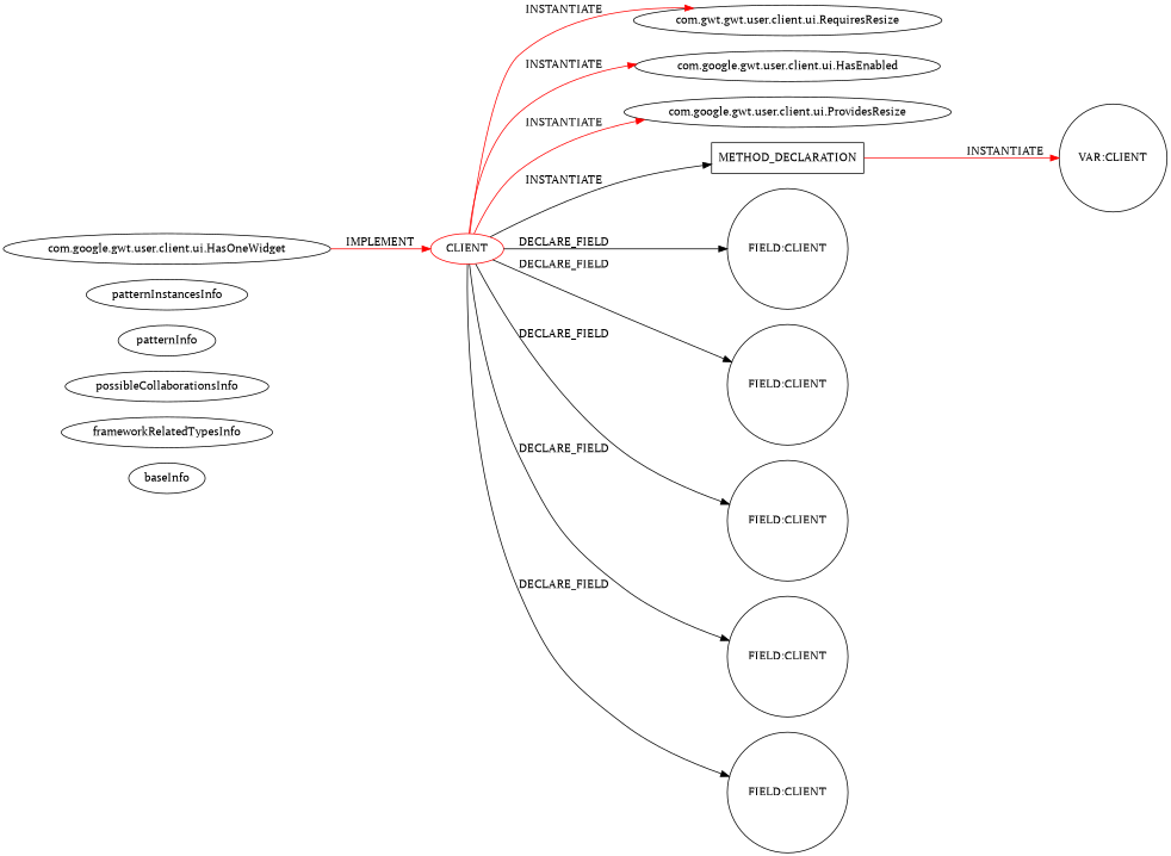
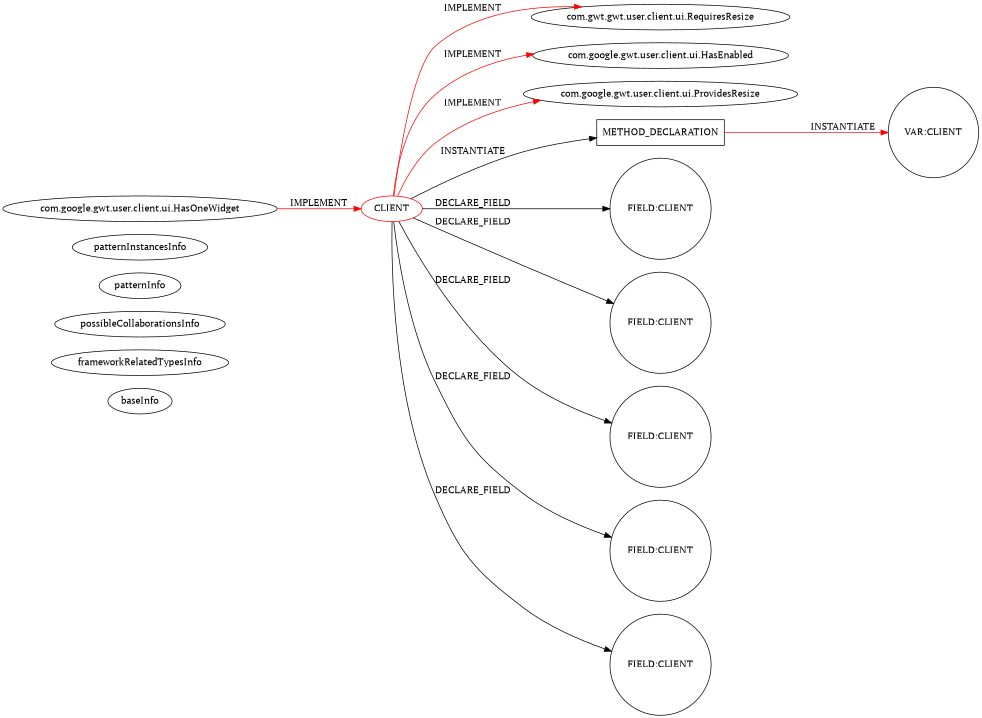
  digraph {
    fontname="PT Serif"
    rankdir=LR
    node [fontname="PT Serif" isFrameworkType=false]
    edge [fontname="PT Serif"]
    baseInfo [category=pattern graphId=454 isAnonymous=false possibleRelation=false isFrameworkType=""]
    frameworkRelatedTypesInfo [0="com.google.gwt.user.client.ui.ProvidesResize" 1="com.google.gwt.user.client.ui.HasEnabled" 2="com.google.gwt.user.client.ui.HasOneWidget" 3="com.google.gwt.user.client.ui.RequiresResize" isFrameworkType=""]
    possibleCollaborationsInfo [isFrameworkType=""]
    patternInfo [frequency=2.0 patternRootClient=0 isFrameworkType=""]
    patternInstancesInfo [0="kospiotr-gwt-layout-designer~/kospiotr-gwt-layout-designer/gwt-layout-designer-master/src/main/java/pl/pkosmowski/gxtshowcase/client/MainPanel.java~MainPanel~3417" 1="rdomingonl-layoutTest~/rdomingonl-layoutTest/layoutTest-master/src/main/java/nl/tc/rd/exp/layouttest/client/mvp/view/WidgetDesignerView.java~WidgetDesignerView~4344" isFrameworkType=""]
    n6 [label="com.gwt.gwt.user.client.ui.RequiresResize" vertexType=FRAMEWORK_INTERFACE_TYPE]
    n7 [color=red label=CLIENT vertexType=ROOT_CLIENT_CLASS_DECLARATION]
    n8 [label="com.google.gwt.user.client.ui.HasEnabled" vertexType=FRAMEWORK_INTERFACE_TYPE]
    n9 [label="com.google.gwt.user.client.ui.ProvidesResize" vertexType=FRAMEWORK_INTERFACE_TYPE]
    n10 [label=METHOD_DECLARATION shape=box vertexType=CLIENT_METHOD_DECLARATION]
    n11 [label="FIELD:CLIENT" shape=circle vertexType=FIELD_DECLARATION]
    n12 [label="FIELD:CLIENT" shape=circle vertexType=FIELD_DECLARATION]
    n13 [label="FIELD:CLIENT" shape=circle vertexType=FIELD_DECLARATION]
    n14 [label="FIELD:CLIENT" shape=circle vertexType=FIELD_DECLARATION]
    n15 [label="FIELD:CLIENT" shape=circle vertexType=FIELD_DECLARATION]
    n16 [label="com.google.gwt.user.client.ui.HasOneWidget" vertexType=FRAMEWORK_INTERFACE_TYPE]
    n17 [label="VAR:CLIENT" shape=circle vertexType=VARIABLE_EXPRESION]
-   n7 -> n6 [color=red label=INSTANTIATE]
-   n7 -> n8 [color=red label=INSTANTIATE]
-   n7 -> n9 [color=red label=INSTANTIATE]
+   n7 -> n6 [color=red label=IMPLEMENT]
+   n7 -> n8 [color=red label=IMPLEMENT]
+   n7 -> n9 [color=red label=IMPLEMENT]
    n7 -> n10 [label=INSTANTIATE]
    n7 -> n11 [label=DECLARE_FIELD]
    n7 -> n12 [label=DECLARE_FIELD]
    n7 -> n13 [label=DECLARE_FIELD]
    n7 -> n14 [label=DECLARE_FIELD]
    n7 -> n15 [label=DECLARE_FIELD]
    n10 -> n17 [color=red label=INSTANTIATE]
    n16 -> n7 [color=red label=IMPLEMENT]
  }
